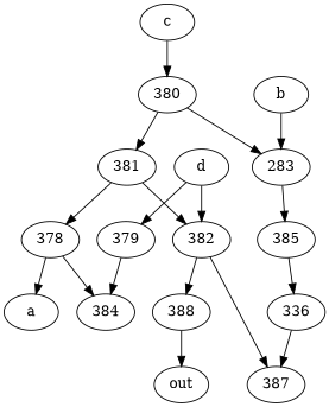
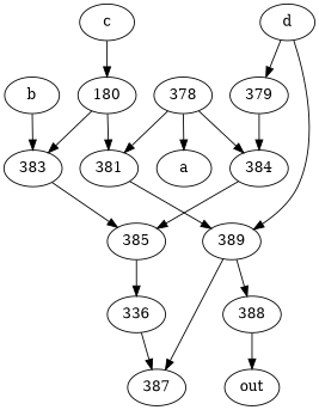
  strict digraph {
    388
    out
    378
    a
    381
    384
-   382
+   382 [label=389]
    385
    387
    n10 [label=336]
    b
-   383 [label=283]
+   383
    c
-   380
+   380 [label=180]
    d
    379
    388 -> out
    378 -> a
-   381 -> 378
+   378 -> 381
    378 -> 384
    381 -> 382
+   384 -> 385
    382 -> 388
    382 -> 387
    385 -> n10
    n10 -> 387
    b -> 383
    383 -> 385
    c -> 380
    380 -> 381
    380 -> 383
    d -> 382
    d -> 379
    379 -> 384
  }
